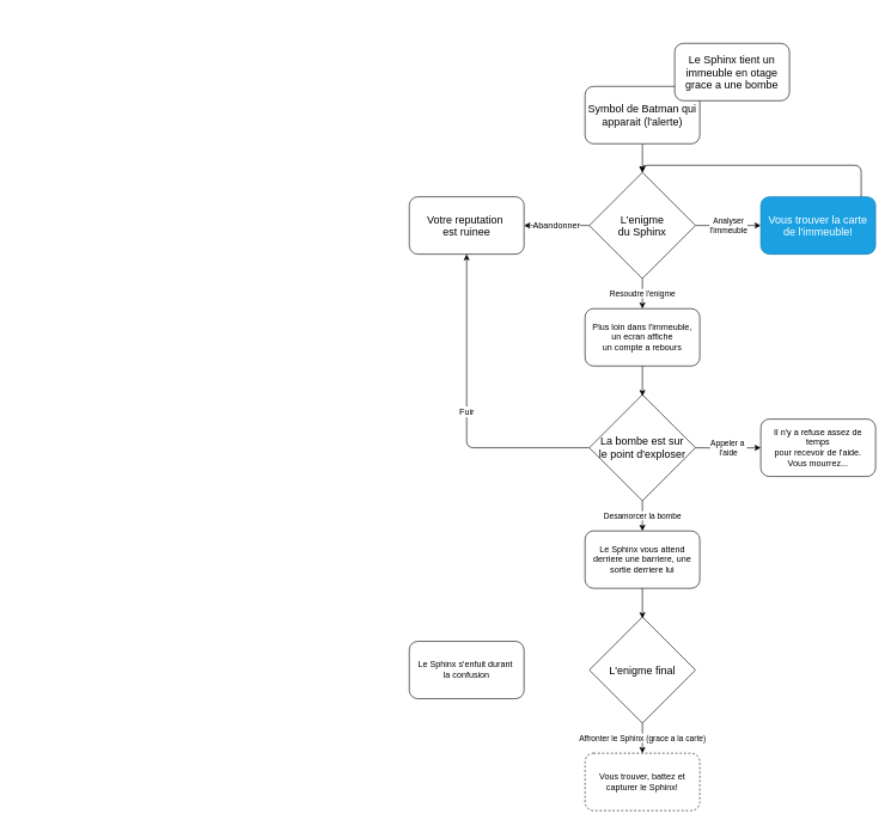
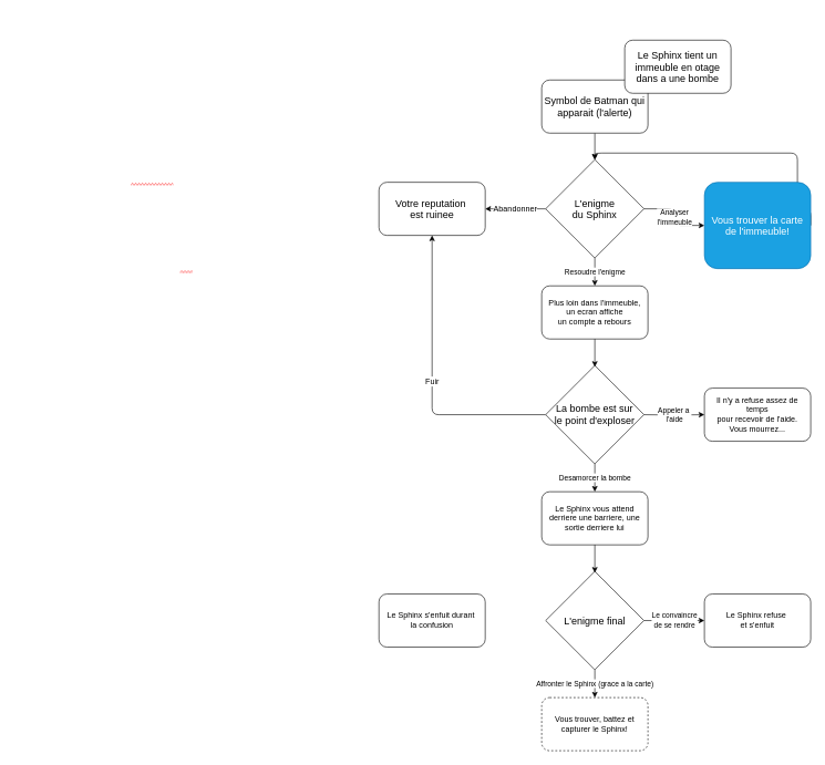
  <mxCell id="0" />
  <mxCell id="1" parent="0" />
  <mxCell id="2" style="edgeStyle=none;html=1;exitX=0.5;exitY=1;exitDx=0;exitDy=0;entryX=0.5;entryY=0;entryDx=0;entryDy=0;" parent="1" source="3" target="8" edge="1"><mxGeometry relative="1" as="geometry" /></mxCell>
  <mxCell id="3" value="&lt;span style=&quot;font-size: 15px;&quot;&gt;Symbol de Batman qui apparait (l'alerte)&lt;/span&gt;" style="rounded=1;whiteSpace=wrap;html=1;" parent="1" vertex="1"><mxGeometry x="815" y="120" width="160" height="80" as="geometry" /></mxCell>
+ <mxCell id="4" value="&lt;p style=&quot;box-sizing: border-box; scroll-margin-top: calc(var(--site-header-height) + 20px); color: rgb(255, 255, 255); font-size: 19px; text-align: start; line-height: 120%;&quot;&gt;&lt;font face=&quot;Times New Roman&quot;&gt;&lt;span style=&quot;box-sizing: border-box; scroll-margin-top: calc(var(--site-header-height) + 20px); font-weight: bolder;&quot;&gt;Genre:&lt;/span&gt;&amp;nbsp;Action, mystere&lt;/font&gt;&lt;/p&gt;&lt;p style=&quot;box-sizing: border-box; scroll-margin-top: calc(var(--site-header-height) + 20px); color: rgb(255, 255, 255); font-size: 19px; text-align: start; line-height: 120%;&quot;&gt;&lt;font face=&quot;Times New Roman&quot;&gt;&lt;span style=&quot;box-sizing: border-box; scroll-margin-top: calc(var(--site-header-height) + 20px); font-weight: bolder;&quot;&gt;Inspiration:&lt;/span&gt;&amp;nbsp;&lt;a style=&quot;box-sizing: border-box; scroll-margin-top: calc(var(--site-header-height) + 20px); color: currentcolor; background-image: linear-gradient(0deg,var(--highlight),var(--highlight)); background-position: center bottom; background-repeat: no-repeat; background-size: 100% 40%; text-decoration-line: none; transition: background-size 0.1s cubic-bezier(0.455, 0.03, 0.515, 0.955) 75ms;&quot; href=&quot;https://www.imdb.com/title/tt1631867/&quot; rel=&quot;noopener noreferrer&quot; target=&quot;_blank&quot;&gt;B&lt;/a&gt;atman&lt;/font&gt;&lt;/p&gt;&lt;p style=&quot;box-sizing: border-box; scroll-margin-top: calc(var(--site-header-height) + 20px); color: rgb(255, 255, 255); font-size: 19px; text-align: start; line-height: 120%;&quot;&gt;&lt;font face=&quot;Times New Roman&quot;&gt;&lt;span style=&quot;box-sizing: border-box; scroll-margin-top: calc(var(--site-header-height) + 20px); font-weight: bolder;&quot;&gt;Nom:&lt;/span&gt;&amp;nbsp;Le retour du Sphinx&lt;/font&gt;&lt;/p&gt;&lt;p style=&quot;box-sizing: border-box; scroll-margin-top: calc(var(--site-header-height) + 20px); color: rgb(255, 255, 255); font-size: 19px; text-align: start; line-height: 120%;&quot;&gt;&lt;span style=&quot;background-color: initial; box-sizing: border-box; scroll-margin-top: calc(var(--site-header-height) + 20px); font-weight: bolder;&quot;&gt;&lt;font face=&quot;Times New Roman&quot;&gt;Palette:&amp;nbsp;&lt;/font&gt;&lt;/span&gt;&lt;/p&gt;&lt;p style=&quot;box-sizing: border-box; scroll-margin-top: calc(var(--site-header-height) + 20px); color: rgb(255, 255, 255); font-size: 19px; text-align: start; line-height: 120%;&quot;&gt;&lt;font face=&quot;Times New Roman&quot;&gt;&lt;span style=&quot;background-color: initial; margin: 0px; padding: 0px; user-select: text; -webkit-user-drag: none; -webkit-tap-highlight-color: transparent; line-height: 25px; font-variant-ligatures: none !important;&quot; lang=&quot;EN-US&quot; class=&quot;TextRun SCXO255945562 BCX9&quot; data-contrast=&quot;auto&quot;&gt;&lt;b style=&quot;&quot;&gt;Couleur de fond du site:&lt;/b&gt; #2F2E2C&lt;/span&gt;&lt;/font&gt;&lt;/p&gt;&lt;p style=&quot;box-sizing: border-box; scroll-margin-top: calc(var(--site-header-height) + 20px); color: rgb(255, 255, 255); font-size: 19px; text-align: start; line-height: 120%;&quot;&gt;&lt;font face=&quot;Times New Roman&quot;&gt;&lt;span style=&quot;background-color: initial; margin: 0px; padding: 0px; user-select: text; -webkit-user-drag: none; -webkit-tap-highlight-color: transparent; line-height: 25px; font-variant-ligatures: none !important;&quot; lang=&quot;EN-US&quot; class=&quot;TextRun SCXO255945562 BCX9&quot; data-contrast=&quot;auto&quot;&gt;&lt;b&gt;&lt;span style=&quot;margin: 0px; padding: 0px; user-select: text; -webkit-user-drag: none; -webkit-tap-highlight-color: transparent;&quot; class=&quot;NormalTextRun SCXO255945562 BCX9&quot;&gt;Couleur de fond du&amp;nbsp;&lt;/span&gt;&lt;span style=&quot;margin: 0px; padding: 0px; user-select: text; -webkit-user-drag: none; -webkit-tap-highlight-color: transparent; background-repeat: repeat-x; background-position: left bottom; background-image: url(&amp;quot;data:image/gif;base64,R0lGODlhBQAEAJECAP////8AAAAAAAAAACH5BAEAAAIALAAAAAAFAAQAAAIIlGAXCCHrTCgAOw==&amp;quot;); border-bottom: 1px solid transparent;&quot; class=&quot;SpellingError SCXO255945562 BCX9&quot;&gt;contenu&lt;/span&gt;&lt;/b&gt;&lt;span style=&quot;margin: 0px; padding: 0px; user-select: text; -webkit-user-drag: none; -webkit-tap-highlight-color: transparent;&quot; class=&quot;NormalTextRun SCXO255945562 BCX9&quot;&gt;&lt;b&gt;:&lt;/b&gt; #679BF1&lt;/span&gt;&lt;/span&gt;&lt;/font&gt;&lt;/p&gt;&lt;p style=&quot;box-sizing: border-box; scroll-margin-top: calc(var(--site-header-height) + 20px); color: rgb(255, 255, 255); font-size: 19px; text-align: start; line-height: 120%;&quot;&gt;&lt;font face=&quot;Times New Roman&quot;&gt;&lt;span style=&quot;background-color: initial; margin: 0px; padding: 0px; user-select: text; -webkit-user-drag: none; -webkit-tap-highlight-color: transparent; line-height: 25px; font-variant-ligatures: none !important;&quot; lang=&quot;EN-US&quot; class=&quot;TextRun SCXO255945562 BCX9&quot; data-contrast=&quot;auto&quot;&gt;&lt;b&gt;Couleur de la police:&lt;/b&gt; #050505&lt;/span&gt;&lt;/font&gt;&lt;/p&gt;&lt;p style=&quot;box-sizing: border-box; scroll-margin-top: calc(var(--site-header-height) + 20px); color: rgb(255, 255, 255); font-size: 19px; text-align: start; line-height: 120%;&quot;&gt;&lt;font face=&quot;Times New Roman&quot;&gt;&lt;span style=&quot;background-color: initial; margin: 0px; padding: 0px; user-select: text; -webkit-user-drag: none; -webkit-tap-highlight-color: transparent; line-height: 25px; font-variant-ligatures: none !important;&quot; lang=&quot;EN-US&quot; class=&quot;TextRun SCXO255945562 BCX9&quot; data-contrast=&quot;auto&quot;&gt;&lt;b&gt;Couleur de fond des boutons:&lt;/b&gt; #F8DE7E&lt;/span&gt;&lt;/font&gt;&lt;/p&gt;&lt;p style=&quot;box-sizing: border-box; scroll-margin-top: calc(var(--site-header-height) + 20px); color: rgb(255, 255, 255); font-size: 19px; text-align: start; line-height: 120%;&quot;&gt;&lt;font face=&quot;Times New Roman&quot;&gt;&lt;b&gt;&lt;span style=&quot;background-color: initial; margin: 0px; padding: 0px; user-select: text; -webkit-user-drag: none; -webkit-tap-highlight-color: transparent; line-height: 25px; font-variant-ligatures: none !important;&quot; lang=&quot;EN-US&quot; class=&quot;TextRun SCXO255945562 BCX9&quot; data-contrast=&quot;auto&quot;&gt;&lt;span style=&quot;margin: 0px; padding: 0px; user-select: text; -webkit-user-drag: none; -webkit-tap-highlight-color: transparent;&quot; class=&quot;NormalTextRun SCXO255945562 BCX9&quot;&gt;Couleur de fond des boutons&amp;nbsp;&lt;/span&gt;&lt;span style=&quot;margin: 0px; padding: 0px; user-select: text; -webkit-user-drag: none; -webkit-tap-highlight-color: transparent; background-repeat: repeat-x; background-position: left bottom; background-image: url(&amp;quot;data:image/gif;base64,R0lGODlhBQAEAJECAP////8AAAAAAAAAACH5BAEAAAIALAAAAAAFAAQAAAIIlGAXCCHrTCgAOw==&amp;quot;); border-bottom: 1px solid transparent;&quot; class=&quot;SpellingError SCXO255945562 BCX9&quot;&gt;en&lt;/span&gt;&lt;span style=&quot;margin: 0px; padding: 0px; user-select: text; -webkit-user-drag: none; -webkit-tap-highlight-color: transparent;&quot; class=&quot;NormalTextRun SCXO255945562 BCX9&quot;&gt;&amp;nbsp;&lt;/span&gt;&lt;/span&gt;&lt;span style=&quot;background-color: initial; margin: 0px; padding: 0px; user-select: text; -webkit-user-drag: none; -webkit-tap-highlight-color: transparent; font-style: italic; line-height: 25px; font-variant-ligatures: none !important;&quot; lang=&quot;EN-US&quot; class=&quot;TextRun SCXO255945562 BCX9&quot; data-contrast=&quot;auto&quot;&gt;hover&lt;/span&gt;&lt;/b&gt;&lt;span style=&quot;background-color: initial; margin: 0px; padding: 0px; user-select: text; -webkit-user-drag: none; -webkit-tap-highlight-color: transparent; line-height: 25px; font-variant-ligatures: none !important;&quot; lang=&quot;EN-US&quot; class=&quot;TextRun SCXO255945562 BCX9&quot; data-contrast=&quot;auto&quot;&gt;&lt;b&gt;:&lt;/b&gt; #FFC40A&lt;/span&gt;&lt;/font&gt;&lt;/p&gt;&lt;p style=&quot;box-sizing: border-box; scroll-margin-top: calc(var(--site-header-height) + 20px); color: rgb(255, 255, 255); font-size: 19px; text-align: start; line-height: 120%;&quot;&gt;&lt;span style=&quot;background-color: initial; margin: 0px; padding: 0px; user-select: text; -webkit-user-drag: none; -webkit-tap-highlight-color: transparent; line-height: 25px; font-variant-ligatures: none !important;&quot; lang=&quot;EN-US&quot; class=&quot;TextRun SCXO255945562 BCX9&quot; data-contrast=&quot;auto&quot;&gt;&lt;font face=&quot;Times New Roman&quot;&gt;&lt;b&gt;Couleur de la police des boutons:&lt;/b&gt; #050505&lt;/font&gt;&lt;/span&gt;&lt;/p&gt;" style="text;html=1;align=center;verticalAlign=middle;resizable=0;points=[];autosize=1;strokeColor=none;fillColor=none;" parent="1" vertex="1"><mxGeometry width="420" height="460" as="geometry" x="20" y="20" /></mxCell>
  <mxCell id="5" value="&lt;font style=&quot;font-size: 11px;&quot;&gt;Resoudre l'enigme&lt;/font&gt;" style="edgeStyle=none;html=1;exitX=0.5;exitY=1;exitDx=0;exitDy=0;entryX=0.5;entryY=0;entryDx=0;entryDy=0;" parent="1" source="8" target="13" edge="1"><mxGeometry relative="1" as="geometry" /></mxCell>
  <mxCell id="6" value="Analyser &lt;br&gt;l'immeuble" style="edgeStyle=orthogonalEdgeStyle;html=1;exitX=1;exitY=0.5;exitDx=0;exitDy=0;fontSize=11;elbow=vertical;" parent="1" source="8" target="16" edge="1"><mxGeometry relative="1" as="geometry" /></mxCell>
  <mxCell id="7" value="&lt;span style=&quot;font-size: 12px;&quot;&gt;Abandonner&lt;/span&gt;" style="edgeStyle=orthogonalEdgeStyle;html=1;exitX=0;exitY=0.5;exitDx=0;exitDy=0;entryX=1;entryY=0.5;entryDx=0;entryDy=0;fontSize=14;elbow=vertical;" parent="1" source="8" target="14" edge="1"><mxGeometry relative="1" as="geometry" /></mxCell>
  <mxCell id="8" value="L'enigme&lt;br&gt;du Sphinx" style="rhombus;whiteSpace=wrap;html=1;labelBackgroundColor=none;fontSize=15;" parent="1" vertex="1"><mxGeometry x="821" y="240" width="148" height="148" as="geometry" /></mxCell>
  <mxCell id="9" style="edgeStyle=none;html=1;entryX=0.5;entryY=0;entryDx=0;entryDy=0;entryPerimeter=0;fontSize=15;" parent="1" edge="1"><mxGeometry relative="1" as="geometry"><mxPoint x="1215" y="504.75" as="sourcePoint" /><mxPoint x="1215" y="505" as="targetPoint" /></mxGeometry></mxCell>
  <mxCell id="10" value="Fuir" style="edgeStyle=orthogonalEdgeStyle;html=1;exitX=0;exitY=0.5;exitDx=0;exitDy=0;entryX=0.5;entryY=1;entryDx=0;entryDy=0;fontSize=12;elbow=vertical;" parent="1" source="11" target="14" edge="1"><mxGeometry relative="1" as="geometry" /></mxCell>
  <mxCell id="11" value="La bombe est sur &lt;br&gt;le point d'exploser" style="rhombus;whiteSpace=wrap;html=1;labelBackgroundColor=none;fontSize=15;" parent="1" vertex="1"><mxGeometry x="821" y="550" width="148" height="148" as="geometry" /></mxCell>
- <mxCell id="12" value="&lt;span style=&quot;font-size: 15px;&quot;&gt;Le Sphinx tient un immeuble en otage grace a une bombe&lt;/span&gt;" style="rounded=1;whiteSpace=wrap;html=1;" parent="1" vertex="1"><mxGeometry x="940" y="60" width="160" height="80" as="geometry" /></mxCell>
+ <mxCell id="12" value="&lt;span style=&quot;font-size: 15px;&quot;&gt;Le Sphinx tient un immeuble en otage dans a une bombe&lt;/span&gt;" style="rounded=1;whiteSpace=wrap;html=1;" parent="1" vertex="1"><mxGeometry x="940" y="60" width="160" height="80" as="geometry" /></mxCell>
  <mxCell id="13" value="Plus loin dans l'immeuble, &lt;br&gt;un ecran affiche &lt;br&gt;un compte a rebours" style="rounded=1;whiteSpace=wrap;html=1;" parent="1" vertex="1"><mxGeometry x="815" y="430" width="160" height="80" as="geometry" /></mxCell>
  <mxCell id="14" value="&lt;span style=&quot;font-size: 15px;&quot;&gt;Votre reputation&amp;nbsp;&lt;br&gt;est ruinee&lt;/span&gt;" style="rounded=1;whiteSpace=wrap;html=1;" parent="1" vertex="1"><mxGeometry x="570" y="274" width="160" height="80" as="geometry" /></mxCell>
  <mxCell id="15" style="edgeStyle=orthogonalEdgeStyle;html=1;exitX=1;exitY=0.5;exitDx=0;exitDy=0;entryX=0.5;entryY=0;entryDx=0;entryDy=0;fontSize=11;elbow=vertical;" parent="1" source="16" target="8" edge="1"><mxGeometry relative="1" as="geometry"><Array as="points"><mxPoint x="1200" y="314" /><mxPoint x="1200" y="230" /><mxPoint x="895" y="230" /></Array></mxGeometry></mxCell>
- <mxCell id="16" value="&lt;font style=&quot;font-size: 15px;&quot;&gt;Vous trouver la carte de l'immeuble!&lt;/font&gt;" style="rounded=1;whiteSpace=wrap;html=1;fillColor=#1ba1e2;fontColor=#ffffff;strokeColor=#006EAF;" parent="1" vertex="1"><mxGeometry x="1060" y="274" width="160" height="80" as="geometry" /></mxCell>
+ <mxCell id="16" value="&lt;font style=&quot;font-size: 15px;&quot;&gt;Vous trouver la carte de l'immeuble!&lt;/font&gt;" style="rounded=1;whiteSpace=wrap;html=1;fillColor=#1ba1e2;fontColor=#ffffff;strokeColor=#006EAF;" parent="1" vertex="1"><mxGeometry x="1060" y="274" width="160" height="130" as="geometry" /></mxCell>
  <mxCell id="17" value="" style="edgeStyle=none;html=1;exitX=0.5;exitY=1;exitDx=0;exitDy=0;entryX=0.5;entryY=0;entryDx=0;entryDy=0;" parent="1" edge="1"><mxGeometry relative="1" as="geometry"><mxPoint x="895" y="510" as="sourcePoint" /><mxPoint x="895" y="552" as="targetPoint" /></mxGeometry></mxCell>
  <mxCell id="18" value="Affronter le Sphinx (grace a la carte)" style="edgeStyle=none;html=1;exitX=0.5;exitY=1;exitDx=0;exitDy=0;entryX=0.5;entryY=0;entryDx=0;entryDy=0;" parent="1" source="20" target="21" edge="1"><mxGeometry relative="1" as="geometry" /></mxCell>
+ <mxCell id="19" value="Le convaincre&lt;br&gt;de se rendre" style="edgeStyle=orthogonalEdgeStyle;html=1;exitX=1;exitY=0.5;exitDx=0;exitDy=0;fontSize=11;elbow=vertical;" parent="1" source="20" target="23" edge="1"><mxGeometry relative="1" as="geometry" /></mxCell>
  <mxCell id="20" value="L'enigme final" style="rhombus;whiteSpace=wrap;html=1;labelBackgroundColor=none;fontSize=15;" parent="1" vertex="1"><mxGeometry x="821" y="860" width="148" height="148" as="geometry" /></mxCell>
  <mxCell id="21" value="Vous trouver, battez et capturer&amp;nbsp;le Sphinx!" style="rounded=1;whiteSpace=wrap;html=1;dashed=1;" parent="1" vertex="1"><mxGeometry x="815" y="1050" width="160" height="80" as="geometry" /></mxCell>
  <mxCell id="22" value="Le Sphinx s'enfuit durant&amp;nbsp;&lt;br&gt;la confusion" style="rounded=1;whiteSpace=wrap;html=1;" parent="1" vertex="1"><mxGeometry x="570" y="894" width="160" height="80" as="geometry" /></mxCell>
+ <mxCell id="23" value="Le Sphinx refuse&amp;nbsp;&lt;br&gt;et s'enfuit" style="rounded=1;whiteSpace=wrap;html=1;" parent="1" vertex="1"><mxGeometry x="1060" y="894" width="160" height="80" as="geometry" /></mxCell>
  <mxCell id="24" value="Desamorcer la bombe" style="edgeStyle=none;html=1;exitX=0.5;exitY=1;exitDx=0;exitDy=0;entryX=0.5;entryY=0;entryDx=0;entryDy=0;" parent="1" target="26" edge="1"><mxGeometry relative="1" as="geometry"><mxPoint x="895" y="698" as="sourcePoint" /></mxGeometry></mxCell>
  <mxCell id="25" value="Appeler a&amp;nbsp;&lt;br&gt;l'aide" style="edgeStyle=orthogonalEdgeStyle;html=1;exitX=1;exitY=0.5;exitDx=0;exitDy=0;fontSize=11;elbow=vertical;" parent="1" target="27" edge="1"><mxGeometry x="0.011" relative="1" as="geometry"><mxPoint x="969" y="624" as="sourcePoint" /><mxPoint as="offset" /></mxGeometry></mxCell>
  <mxCell id="26" value="Le Sphinx vous attend derriere une barriere, une sortie derriere lui" style="rounded=1;whiteSpace=wrap;html=1;" parent="1" vertex="1"><mxGeometry x="815" y="740" width="160" height="80" as="geometry" /></mxCell>
  <mxCell id="27" value="Il n'y a refuse assez de temps&lt;br&gt;pour recevoir de l'aide.&lt;br&gt;Vous mourrez..." style="rounded=1;whiteSpace=wrap;html=1;" parent="1" vertex="1"><mxGeometry x="1060" y="584" width="160" height="80" as="geometry" /></mxCell>
  <mxCell id="28" value="" style="edgeStyle=none;html=1;exitX=0.5;exitY=1;exitDx=0;exitDy=0;entryX=0.5;entryY=0;entryDx=0;entryDy=0;" parent="1" edge="1"><mxGeometry relative="1" as="geometry"><mxPoint x="895" y="820" as="sourcePoint" /><mxPoint x="895" y="862" as="targetPoint" /></mxGeometry></mxCell>
